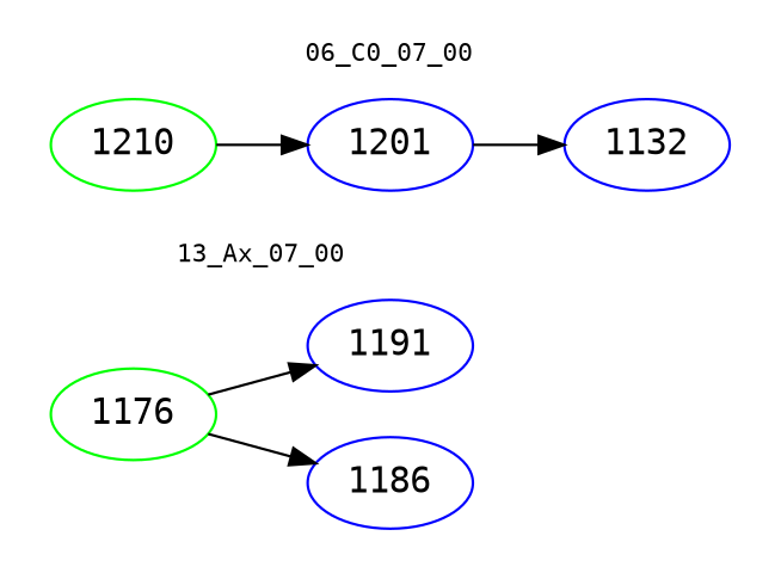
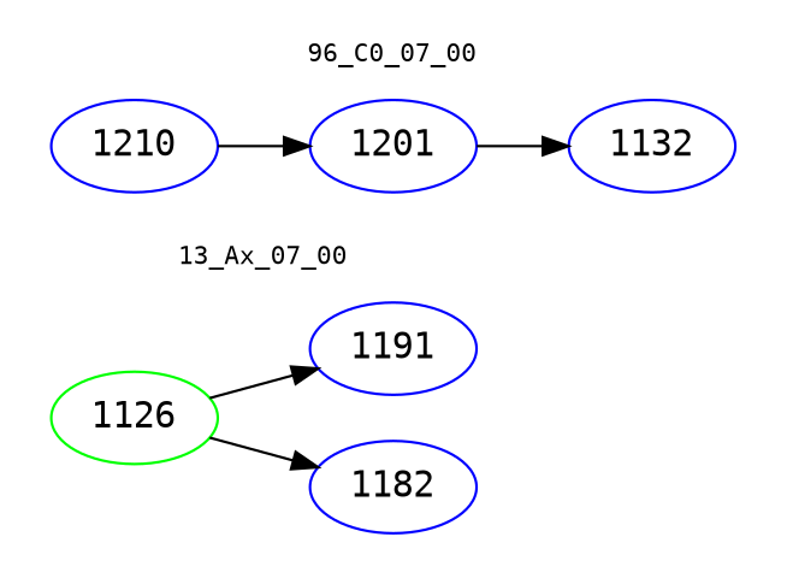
  digraph {
    fontname="DejaVu Sans Mono"
    rankdir=LR
    node [color=blue fontname="DejaVu Sans Mono"]
    edge [color=black fontname="DejaVu Sans Mono"]
-   n1 [color=green label=1176]
-   n2 [label=1186]
+   n1 [color=green label=1126]
+   n2 [label=1182]
    n3 [label=1191]
-   n4 [color=green label=1210]
+   n4 [label=1210]
    n5 [label=1201]
    n6 [label=1132]
    subgraph cluster_1 {
      color=white
      fontsize=10
      label="13_Ax_07_00"
      n1
      n2
      n3
    }
    subgraph cluster_2 {
      color=white
      fontsize=10
-     label="06_C0_07_00"
+     label="96_C0_07_00"
      n4
      n5
      n6
    }
    n1 -> n2
    n1 -> n3
    n4 -> n5
    n5 -> n6
  }
